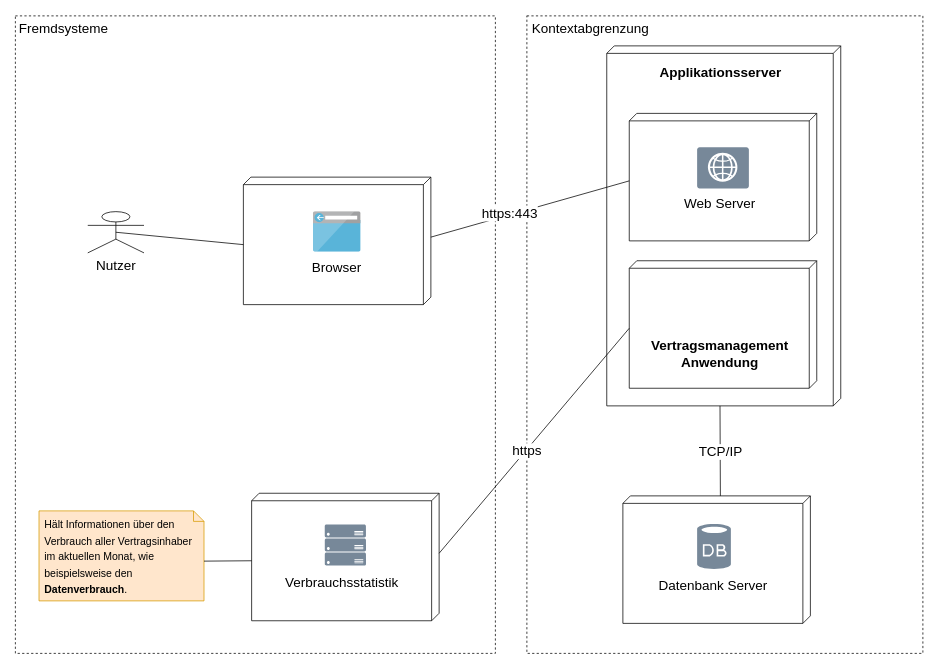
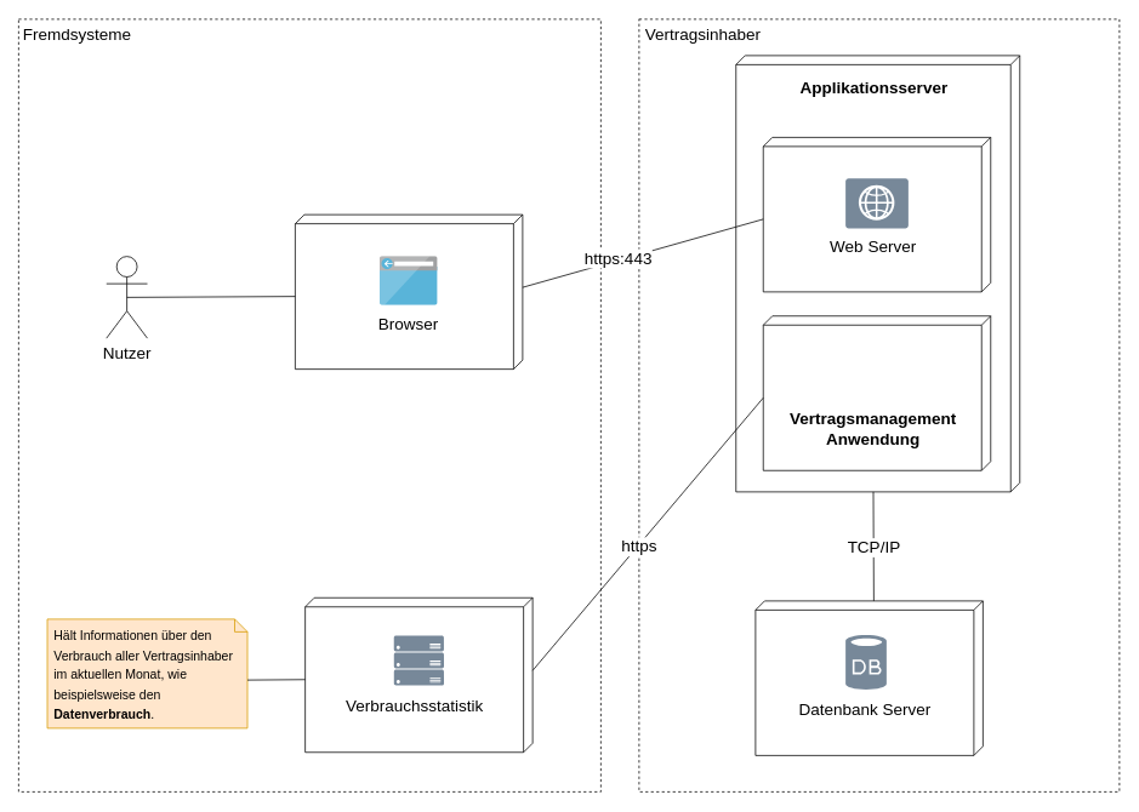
  <mxCell id="0" />
  <mxCell id="1" parent="0" />
- <mxCell id="2" value="Kontextabgrenzung" style="rounded=0;whiteSpace=wrap;html=1;fillColor=none;fontSize=18;align=left;dashed=1;verticalAlign=top;spacingLeft=5;" vertex="1" parent="1"><mxGeometry x="702" y="20.5" width="528" height="850" as="geometry" /></mxCell>
+ <mxCell id="2" value="Vertragsinhaber" style="rounded=0;whiteSpace=wrap;html=1;fillColor=none;fontSize=18;align=left;dashed=1;verticalAlign=top;spacingLeft=5;" vertex="1" parent="1"><mxGeometry x="702" y="20.5" width="528" height="850" as="geometry" /></mxCell>
  <mxCell id="3" value="Fremdsysteme" style="rounded=0;whiteSpace=wrap;html=1;dashed=1;fillColor=none;fontSize=18;align=left;verticalAlign=top;spacingLeft=3;" vertex="1" parent="1"><mxGeometry x="20" y="20.5" width="640" height="850" as="geometry" /></mxCell>
  <mxCell id="4" value="" style="group" vertex="1" connectable="0" parent="1"><mxGeometry x="830" y="660.5" width="250" height="170" as="geometry" /></mxCell>
  <mxCell id="5" value="" style="group" vertex="1" connectable="0" parent="4"><mxGeometry width="250" height="170" as="geometry" /></mxCell>
  <mxCell id="6" value="Datenbank Server" style="verticalAlign=middle;align=center;spacingTop=70;spacingLeft=2;spacingRight=12;shape=cube;size=10;direction=south;fontStyle=0;html=1;fontSize=18;" vertex="1" parent="5"><mxGeometry width="250" height="170" as="geometry" /></mxCell>
  <mxCell id="7" value="" style="verticalLabelPosition=bottom;html=1;verticalAlign=top;align=center;strokeColor=none;fillColor=#778899;shape=mxgraph.azure.database;fontSize=18;" vertex="1" parent="5"><mxGeometry x="99" y="37.5" width="45" height="60" as="geometry" /></mxCell>
  <mxCell id="8" value="" style="group" vertex="1" connectable="0" parent="1"><mxGeometry x="55" y="494" width="530" height="333" as="geometry" /></mxCell>
  <mxCell id="9" value="" style="group" vertex="1" connectable="0" parent="8"><mxGeometry x="280" y="163" width="250" height="170" as="geometry" /></mxCell>
  <mxCell id="10" value="Verbrauchsstatistik&lt;br&gt;" style="verticalAlign=middle;align=center;spacingTop=70;spacingLeft=2;spacingRight=12;shape=cube;size=10;direction=south;fontStyle=0;html=1;fontSize=18;" vertex="1" parent="9"><mxGeometry width="250" height="170" as="geometry" /></mxCell>
  <mxCell id="11" value="" style="verticalLabelPosition=bottom;html=1;verticalAlign=top;align=center;strokeColor=none;fillColor=#778899;shape=mxgraph.azure.server_rack;fontSize=18;" vertex="1" parent="9"><mxGeometry x="97.5" y="41.5" width="55" height="55" as="geometry" /></mxCell>
  <mxCell id="12" value="" style="group" vertex="1" connectable="0" parent="1"><mxGeometry x="324" y="235.5" width="250" height="170" as="geometry" /></mxCell>
  <mxCell id="13" value="" style="group" vertex="1" connectable="0" parent="12"><mxGeometry width="250" height="170" as="geometry" /></mxCell>
  <mxCell id="14" value="Browser" style="verticalAlign=middle;align=center;spacingTop=70;spacingLeft=10;spacingRight=12;shape=cube;size=10;direction=south;fontStyle=0;html=1;fontSize=18;" vertex="1" parent="13"><mxGeometry width="250" height="170" as="geometry" /></mxCell>
  <mxCell id="15" value="" style="aspect=fixed;html=1;perimeter=none;align=center;shadow=0;dashed=0;image;fontSize=12;image=img/lib/mscae/Browser.svg;fillColor=#FFFFFF;" vertex="1" parent="13"><mxGeometry x="93" y="46" width="64" height="54" as="geometry" /></mxCell>
  <mxCell id="16" style="edgeStyle=none;rounded=0;orthogonalLoop=1;jettySize=auto;html=1;exitX=0.5;exitY=0.5;exitDx=0;exitDy=0;exitPerimeter=0;entryX=0;entryY=0;entryDx=90;entryDy=250.0;entryPerimeter=0;endArrow=none;endFill=0;fontSize=18;" edge="1" parent="1" source="17" target="14"><mxGeometry relative="1" as="geometry" /></mxCell>
- <mxCell id="17" value="Nutzer" style="shape=umlActor;verticalLabelPosition=bottom;labelBackgroundColor=#ffffff;verticalAlign=top;html=1;fillColor=#FFFFFF;fontSize=18;align=center;" vertex="1" parent="1"><mxGeometry x="116.5" y="281.5" width="75" height="55" as="geometry" /></mxCell>
+ <mxCell id="17" value="Nutzer" style="shape=umlActor;verticalLabelPosition=bottom;labelBackgroundColor=#ffffff;verticalAlign=top;html=1;fillColor=#FFFFFF;fontSize=18;align=center;" vertex="1" parent="1"><mxGeometry x="116.5" y="281.5" width="45" height="90" as="geometry" /></mxCell>
  <mxCell id="18" value="" style="group" vertex="1" connectable="0" parent="1"><mxGeometry x="648.5" y="60.5" width="472" height="620" as="geometry" /></mxCell>
  <mxCell id="19" value="Applikationsserver" style="verticalAlign=top;align=center;spacingTop=18;spacingLeft=2;spacingRight=12;shape=cube;size=10;direction=south;fontStyle=1;html=1;fillColor=#FFFFFF;fontSize=18;" vertex="1" parent="18"><mxGeometry x="160" width="312" height="480" as="geometry" /></mxCell>
  <mxCell id="20" value="" style="group" vertex="1" connectable="0" parent="18"><mxGeometry x="190" y="90" width="250" height="170" as="geometry" /></mxCell>
  <mxCell id="21" value="Web Server" style="verticalAlign=middle;align=center;spacingTop=70;spacingLeft=2;spacingRight=12;shape=cube;size=10;direction=south;fontStyle=0;html=1;fontSize=18;" vertex="1" parent="20"><mxGeometry width="250" height="170" as="geometry" /></mxCell>
  <mxCell id="22" value="" style="verticalLabelPosition=bottom;html=1;verticalAlign=top;align=center;strokeColor=none;fillColor=#778899;shape=mxgraph.azure.web_role;fontSize=18;" vertex="1" parent="20"><mxGeometry x="90.5" y="45" width="69" height="55" as="geometry" /></mxCell>
  <mxCell id="23" value="" style="group;spacingTop=0;fontStyle=1" vertex="1" connectable="0" parent="18"><mxGeometry x="190" y="286.5" width="250" height="170" as="geometry" /></mxCell>
  <mxCell id="24" value="Vertragsmanagement&lt;br&gt;Anwendung&lt;br&gt;" style="verticalAlign=middle;align=center;spacingTop=80;spacingLeft=2;spacingRight=12;shape=cube;size=10;direction=south;fontStyle=1;html=1;fontSize=18;" vertex="1" parent="23"><mxGeometry width="250" height="170" as="geometry" /></mxCell>
  <mxCell id="25" value="" style="shape=image;html=1;verticalAlign=top;verticalLabelPosition=bottom;labelBackgroundColor=#ffffff;imageAspect=0;aspect=fixed;image=https://cdn4.iconfinder.com/data/icons/success-filloutline/64/contract-agreement-document-pen-certification-128.png;fillColor=#FFFFFF;fontSize=18;align=center;" vertex="1" parent="23"><mxGeometry x="95.5" y="37.5" width="59" height="59" as="geometry" /></mxCell>
  <mxCell id="26" style="edgeStyle=none;rounded=0;orthogonalLoop=1;jettySize=auto;html=1;exitX=0;exitY=0;exitDx=0;exitDy=120;exitPerimeter=0;entryX=0;entryY=0;entryDx=480;entryDy=161;entryPerimeter=0;endArrow=none;endFill=0;fontSize=18;" edge="1" parent="1" source="6" target="19"><mxGeometry relative="1" as="geometry" /></mxCell>
  <mxCell id="27" value="TCP/IP" style="text;html=1;resizable=0;points=[];align=center;verticalAlign=middle;labelBackgroundColor=#ffffff;fontSize=18;" vertex="1" connectable="0" parent="26"><mxGeometry x="-0.358" y="-1" relative="1" as="geometry"><mxPoint x="-1.5" y="-20" as="offset" /></mxGeometry></mxCell>
  <mxCell id="28" value="&lt;font style=&quot;font-size: 14px&quot;&gt;Hält Informationen über den Verbrauch aller Vertragsinhaber im aktuellen Monat, wie beispielsweise den &lt;b&gt;Datenverbrauch&lt;/b&gt;.&lt;/font&gt;&lt;br&gt;" style="shape=note;whiteSpace=wrap;html=1;size=14;verticalAlign=top;align=left;spacingTop=0;fillColor=#ffe6cc;fontSize=18;spacingLeft=5;spacingRight=5;strokeColor=#d79b00;" vertex="1" parent="1"><mxGeometry x="51.5" y="680.5" width="220" height="120" as="geometry" /></mxCell>
  <mxCell id="29" style="rounded=0;orthogonalLoop=1;jettySize=auto;html=1;exitX=0;exitY=0;exitDx=220;exitDy=67;exitPerimeter=0;entryX=0;entryY=0;entryDx=90;entryDy=250;entryPerimeter=0;fontSize=18;endArrow=none;endFill=0;" edge="1" parent="1" source="28" target="10"><mxGeometry relative="1" as="geometry" /></mxCell>
  <mxCell id="30" style="edgeStyle=none;rounded=0;orthogonalLoop=1;jettySize=auto;html=1;exitX=0;exitY=0;exitDx=80;exitDy=0;exitPerimeter=0;entryX=0;entryY=0;entryDx=90;entryDy=250.0;entryPerimeter=0;endArrow=none;endFill=0;fontSize=18;" edge="1" parent="1" source="14" target="21"><mxGeometry relative="1" as="geometry" /></mxCell>
  <mxCell id="31" value="https:443" style="text;html=1;resizable=0;points=[];align=center;verticalAlign=middle;labelBackgroundColor=#ffffff;fontSize=18;" vertex="1" connectable="0" parent="30"><mxGeometry x="0.249" y="-2" relative="1" as="geometry"><mxPoint x="-61.5" y="13" as="offset" /></mxGeometry></mxCell>
  <mxCell id="32" style="edgeStyle=none;rounded=0;orthogonalLoop=1;jettySize=auto;html=1;exitX=0;exitY=0;exitDx=80;exitDy=0;exitPerimeter=0;entryX=0;entryY=0;entryDx=90;entryDy=250.0;entryPerimeter=0;endArrow=none;endFill=0;fontSize=18;" edge="1" parent="1" source="10" target="24"><mxGeometry relative="1" as="geometry" /></mxCell>
  <mxCell id="33" value="https" style="text;html=1;resizable=0;points=[];align=center;verticalAlign=middle;labelBackgroundColor=#ffffff;fontSize=18;" vertex="1" connectable="0" parent="32"><mxGeometry x="-0.218" y="2" relative="1" as="geometry"><mxPoint x="19" y="-17.5" as="offset" /></mxGeometry></mxCell>
